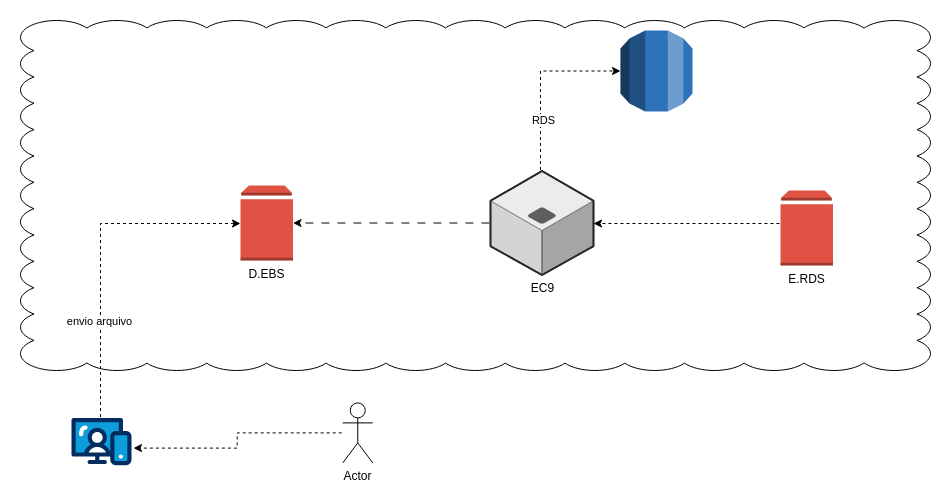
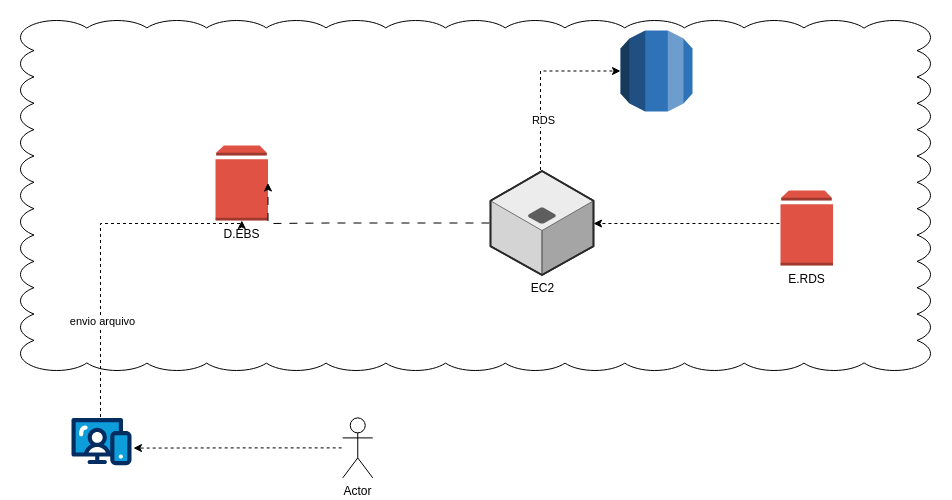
  <mxCell id="0" />
  <mxCell id="1" parent="0" />
  <mxCell id="2" value="" style="whiteSpace=wrap;html=1;shape=mxgraph.basic.cloud_rect" parent="1" vertex="1"><mxGeometry x="20" y="20" width="910" height="350" as="geometry" /></mxCell>
- <mxCell id="3" value="D.EBS" style="outlineConnect=0;dashed=0;verticalLabelPosition=bottom;verticalAlign=top;align=center;html=1;shape=mxgraph.aws3.volume;fillColor=#E05243;gradientColor=none;" parent="1" vertex="1"><mxGeometry x="240" y="185" width="52.5" height="75" as="geometry" /></mxCell>
+ <mxCell id="3" value="D.EBS" style="outlineConnect=0;dashed=0;verticalLabelPosition=bottom;verticalAlign=top;align=center;html=1;shape=mxgraph.aws3.volume;fillColor=#E05243;gradientColor=none;" parent="1" vertex="1"><mxGeometry x="215" y="145" width="52.5" height="75" as="geometry" /></mxCell>
  <mxCell id="4" style="edgeStyle=orthogonalEdgeStyle;rounded=0;orthogonalLoop=1;jettySize=auto;html=1;dashed=1;flowAnimation=1;" parent="1" source="6" target="3" edge="1"><mxGeometry relative="1" as="geometry"><Array as="points"><mxPoint x="100" y="223" /></Array></mxGeometry></mxCell>
  <mxCell id="5" value="envio arquivo" style="edgeLabel;html=1;align=center;verticalAlign=middle;resizable=0;points=[];" parent="4" vertex="1" connectable="0"><mxGeometry x="0.294" relative="1" as="geometry"><mxPoint x="-23" y="97" as="offset" /></mxGeometry></mxCell>
  <mxCell id="6" value="" style="verticalLabelPosition=bottom;aspect=fixed;html=1;shape=mxgraph.salesforce.web;fillColorStyles=fillColor2,fillColor3,fillColor4;fillColor2=#032d60;fillColor3=#0d9dda;fillColor4=#ffffff;fillColor=none;strokeColor=none;" parent="1" vertex="1"><mxGeometry x="71" y="417.4" width="60" height="47.4" as="geometry" /></mxCell>
- <mxCell id="7" value="Actor" style="shape=umlActor;verticalLabelPosition=bottom;verticalAlign=top;html=1;outlineConnect=0;" parent="1" vertex="1"><mxGeometry x="342.25" y="402.4" width="30" height="60" as="geometry" /></mxCell>
+ <mxCell id="7" value="Actor" style="shape=umlActor;verticalLabelPosition=bottom;verticalAlign=top;html=1;outlineConnect=0;" parent="1" vertex="1"><mxGeometry x="342.25" y="417.4" width="30" height="60" as="geometry" /></mxCell>
  <mxCell id="8" style="edgeStyle=orthogonalEdgeStyle;rounded=0;orthogonalLoop=1;jettySize=auto;html=1;entryX=1.033;entryY=0.638;entryDx=0;entryDy=0;entryPerimeter=0;dashed=1;flowAnimation=1;" parent="1" source="7" target="6" edge="1"><mxGeometry relative="1" as="geometry" /></mxCell>
  <mxCell id="9" style="edgeStyle=orthogonalEdgeStyle;rounded=0;orthogonalLoop=1;jettySize=auto;html=1;entryX=1;entryY=0.5;entryDx=0;entryDy=0;entryPerimeter=0;dashed=0;flowAnimation=1;" parent="1" source="10" target="3" edge="1"><mxGeometry relative="1" as="geometry"><mxPoint x="390" y="327.42" as="targetPoint" /><Array as="points"><mxPoint x="330" y="223" /><mxPoint x="330" y="223" /></Array></mxGeometry></mxCell>
- <mxCell id="10" value="EC9" style="verticalLabelPosition=bottom;html=1;verticalAlign=top;strokeWidth=1;align=center;outlineConnect=0;dashed=0;outlineConnect=0;shape=mxgraph.aws3d.application_server;fillColor=#ECECEC;strokeColor=#5E5E5E;aspect=fixed;strokeColor2=#292929;" parent="1" vertex="1"><mxGeometry x="490" y="170.58" width="103" height="103.84" as="geometry" /></mxCell>
+ <mxCell id="10" value="EC2" style="verticalLabelPosition=bottom;html=1;verticalAlign=top;strokeWidth=1;align=center;outlineConnect=0;dashed=0;outlineConnect=0;shape=mxgraph.aws3d.application_server;fillColor=#ECECEC;strokeColor=#5E5E5E;aspect=fixed;strokeColor2=#292929;" parent="1" vertex="1"><mxGeometry x="490" y="170.58" width="103" height="103.84" as="geometry" /></mxCell>
  <mxCell id="11" style="edgeStyle=orthogonalEdgeStyle;rounded=0;orthogonalLoop=1;jettySize=auto;html=1;dashed=1;flowAnimation=1;" parent="1" source="12" target="10" edge="1"><mxGeometry relative="1" as="geometry"><Array as="points"><mxPoint x="670" y="223" /><mxPoint x="670" y="223" /></Array></mxGeometry></mxCell>
  <mxCell id="12" value="E.RDS" style="outlineConnect=0;dashed=0;verticalLabelPosition=bottom;verticalAlign=top;align=center;html=1;shape=mxgraph.aws3.volume;fillColor=#E05243;gradientColor=none;" parent="1" vertex="1"><mxGeometry x="780" y="190" width="52.5" height="75" as="geometry" /></mxCell>
  <mxCell id="13" value="" style="outlineConnect=0;dashed=0;verticalLabelPosition=bottom;verticalAlign=top;align=center;html=1;shape=mxgraph.aws3.rds;fillColor=#2E73B8;gradientColor=none;" parent="1" vertex="1"><mxGeometry x="620" y="30" width="72" height="81" as="geometry" /></mxCell>
  <mxCell id="14" style="edgeStyle=orthogonalEdgeStyle;rounded=0;orthogonalLoop=1;jettySize=auto;html=1;entryX=0;entryY=0.5;entryDx=0;entryDy=0;entryPerimeter=0;dashed=1;flowAnimation=1;" parent="1" source="10" target="13" edge="1"><mxGeometry relative="1" as="geometry"><Array as="points"><mxPoint x="540" y="71" /></Array></mxGeometry></mxCell>
  <mxCell id="15" value="RDS" style="edgeLabel;html=1;align=center;verticalAlign=middle;resizable=0;points=[];" parent="14" vertex="1" connectable="0"><mxGeometry x="-0.432" y="-2" relative="1" as="geometry"><mxPoint as="offset" /></mxGeometry></mxCell>
